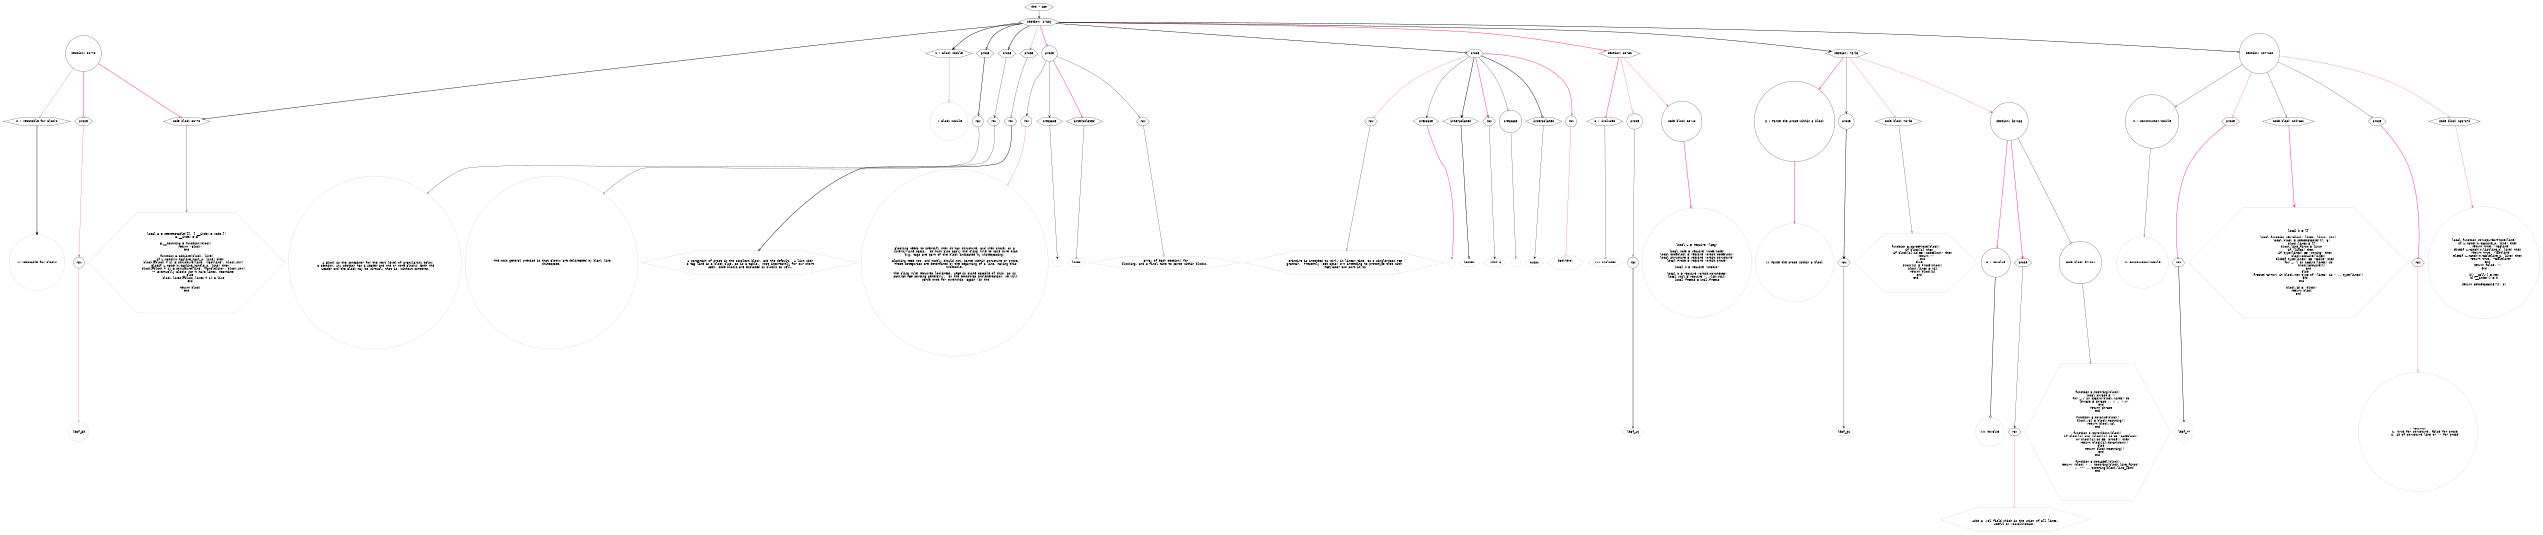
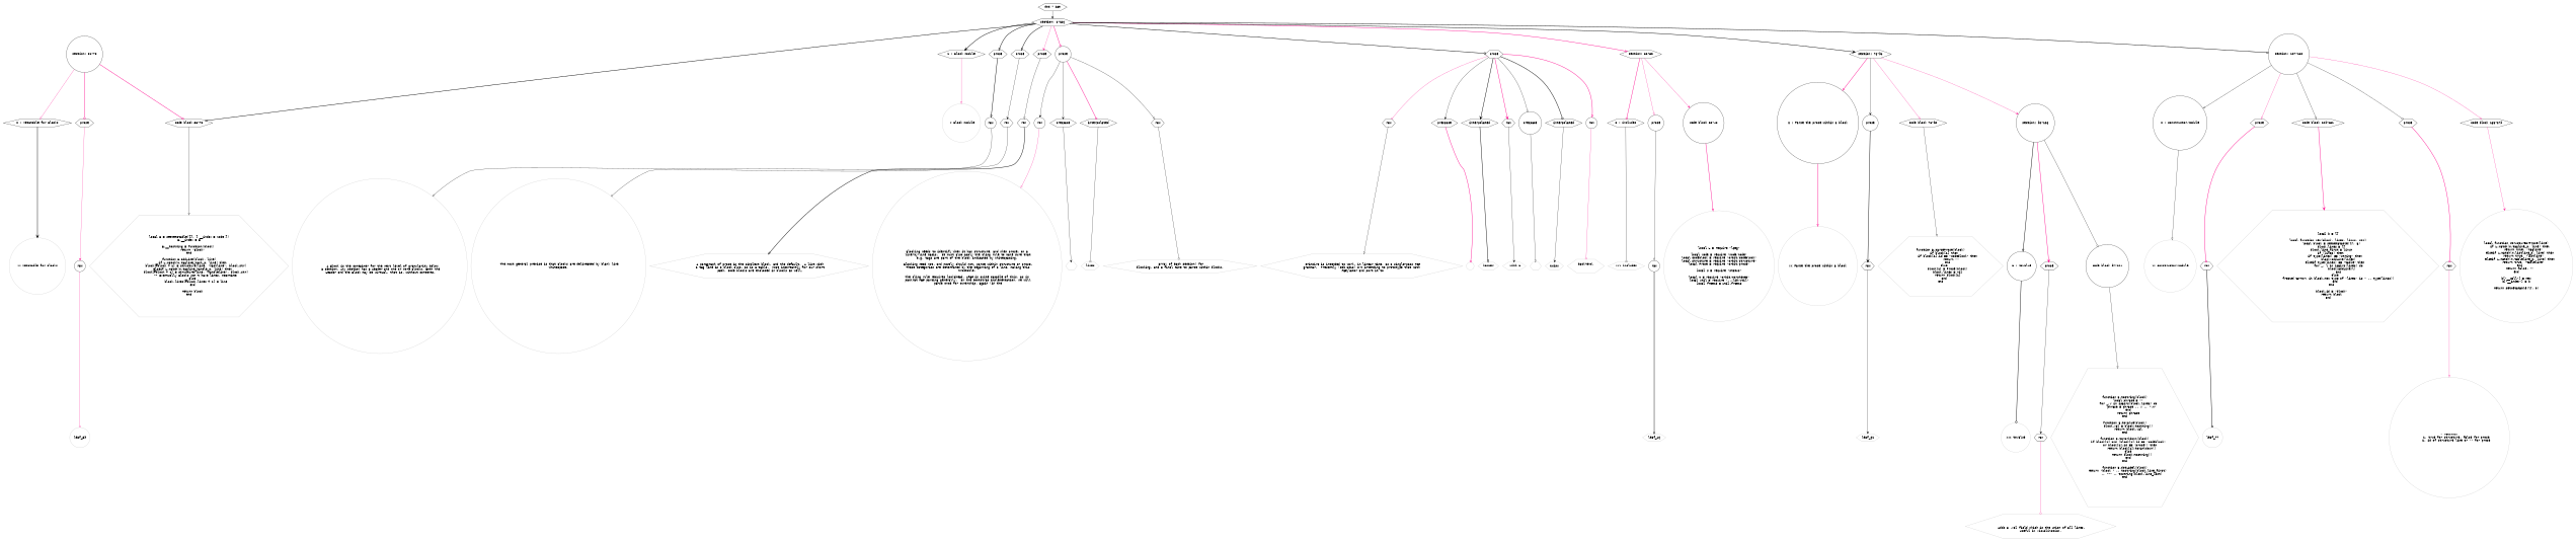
  digraph {
    fontname="DejaVu Sans Mono"
    node [fontname="DejaVu Sans Mono" shape=hexagon]
    edge [arrowhead=onormal color=black fontname="DejaVu Sans Mono" style=solid]
    n1 [label="section: 1-126"]
    n2 [label="1 : Block module"]
    n3 [label=prose]
    n4 [label=prose]
    n5 [label=prose]
    n6 [label=prose shape=circle]
    n7 [label=prose]
    n8 [label="section: 33-50"]
    n9 [label="section: 51-75" shape=circle]
    n10 [label="section: 76-91"]
    n11 [label="section: 127-180" shape=circle]
    n12 [label=raw shape=circle]
    n13 [label=raw]
    n14 [label=raw]
    n15 [label=raw shape=circle]
    n16 [label=prespace]
    n17 [label=interpolated]
    n18 [label=raw]
    n19 [label=raw]
    n20 [label=prespace]
    n21 [label=interpolated]
    n22 [label=raw]
    n23 [label=prespace shape=circle]
    n24 [label=interpolated]
    n25 [label=raw shape=circle]
    n26 [label="3 : includes"]
    n27 [label=prose shape=circle]
    n28 [label="code block 35-48" shape=circle]
    n29 [label=raw shape=circle]
    n30 [label="2 : Metatable for Blocks"]
    n31 [label=prose]
    n32 [label="code block 53-73"]
    n33 [label=raw shape=circle]
    n34 [label="2 : Parse the prose within a block" shape=circle]
    n35 [label=prose shape=circle]
    n36 [label="code block 78-90"]
    n37 [label="section: 92-126" shape=circle]
    n38 [label=raw]
    n39 [label="3 : toValue" shape=circle]
    n40 [label=prose]
    n41 [label="code block 97-124" shape=circle]
    n42 [label=raw]
    n43 [label="2 : Constructor/module" shape=circle]
    n44 [label=prose]
    n45 [label="code block 129-151"]
    n46 [label=prose]
    n47 [label="code block 163-179"]
    n48 [label=raw]
    n49 [label=raw]
    n50 [color=Gray label=" * Block module" shape=circle]
    n51 [color=Gray label="\n\n   A Block is the container for the next level of granularity below\n a Section. Any Section has a Header and one or more Blocks. Both the\n Header and the Block may be virtual, that is, without contents.\n" shape=circle]
    n52 [color=Gray label="\n The most general premise is that Blocks are delineated by blank line\n whitespace. \n\n" shape=circle]
    n53 [color=Gray label="\n A paragraph of prose is the simplest block, and the default.  A list with\n a tag line is a block also, as is a table.  Most importantly for our short\n path, code blocks are enclosed in blocks as well.\n"]
    n54 [color=Gray label="\n Blocking needs to identify when it has structure, and when prose, on a \n line-by-line basis.  It must also apply the cling rule to make sure that\n e.g. tags are part of the block indicated by whitespacing. \n \n Blocking need not, and mostly should not, parse within structure or prose.\n These categories are determined by the beginning of a line, making this\n tractable. \n \n The cling rule requires lookahead. LPEG is quite capable of this, as is \n packrat PEG parsing generally.  In the bootstrap implementation, we will\n parse once for ownership, again (in the" shape=circle]
    n55 [color=Gray label=" "]
    n56 [color=Gray label=lines]
    n57 [color=Gray label=" array of each Section) for\n blocking, and a final time to parse within blocks. \n"]
    n58 [color=Gray label="\n Grimoire is intended to work, in linear time, as a single-pass PEG\n grammar.  Presently (Feb 2018) I'm intending to prototype that with \n PEGylator and port it to"]
    n59 [color=Gray label=" " shape=circle]
    n60 [color=Gray label=hammer]
    n61 [color=Gray label=" with a"]
    n62 [color=Gray label=" "]
    n63 [color=Gray label=quipu]
    n64 [color=Gray label=" back-end. \n\n"]
    n65 [color=Gray label="*** includes"]
    n66 [color=Gray label="local L = require \"lpeg\"\n\nlocal Node = require \"node/node\"\nlocal Codeblock = require \"Orbit/codeblock\"\nlocal Structure = require \"Orbit/structure\"\nlocal Prose = require \"Orbit/prose\"\n\nlocal s = require \"status\"\n\nlocal m = require \"Orbit/morphemes\"\nlocal util = require \"../lib/util\"\nlocal freeze = util.freeze" shape=circle]
    leaf_46 [color=Gray]
    n68 [color=Gray label="** Metatable for Blocks" shape=circle]
    n69 [color=Gray label="local B = setmetatable({}, { __index = Node })\nB.__index = B\n\nB.__tostring = function(block) \n    return \"Block\"\nend\n\nfunction B.addLine(block, line)\n    if L.match(m.tagline_hash_p, line) then\n        block[#block + 1] = Structure(line, \"hashline\", block.str)\n    elseif L.match(m.tagline_handle_p, line) then\n        block[#block + 1] = Structure(line, \"handleline\", block.str)\n        -- Eventually Blocks won't have lines, meantime:\n    else\n        block.lines[#block.lines + 1] = line\n    end\n\n    return block\nend"]
    n70 [color=Gray label=leaf_59 shape=circle]
    n71 [color=Gray label="** Parse the prose within a block" shape=circle]
    n72 [color=Gray label="function B.parseProse(block)\n    if block[1] then\n        if block[1].id == \"codeblock\" then\n            return \"\"\n        end\n    else\n        block[1] = Prose(block)\n        block.lines = nil\n        return block[1]\n    end\nend"]
    leaf_61 [color=Gray]
    n74 [color=Gray label="*** toValue" shape=circle]
    n75 [color=Gray label="function B.toString(block)\n    local phrase = \"\"\n    for _,v in ipairs(block.lines) do\n        phrase = phrase .. v .. \"\\n\"\n    end\n    return phrase\nend\n\nfunction B.toValue(block)\n    block.val = block:toString()\n    return block.val\nend\n\nfunction B.toMarkdown(block)\n    if block[1] and (block[1].id == \"codeblock\"\n      or block[1].id == \"prose\") then\n        return block[1]:toMarkdown()\n    else\n        return block:toString()\n    end\nend\n\nfunction B.dotLabel(block)\n    return \"block \" .. tostring(block.line_first) \n        .. \"-\" .. tostring(block.line_last)\nend"]
    n76 [color=Gray label="\n\n Adds a .val field which is the union of all lines.\n Useful in visualization. \n"]
    n77 [color=Gray label="** Constructor/module" shape=circle]
    n78 [color=Gray label="local b = {}\n\nlocal function new(Block, lines, linum, str)\n    local block = setmetatable({}, B)\n    block.lines = {}\n    block.line_first = linum\n    if (lines) then \n        if type(lines) == \"string\" then\n            block:addLine(lines)\n        elseif type(lines) == \"table\" then\n            for _, l in ipairs(lines) do\n                block:addLine(l)\n            end\n        else\n            freeze(\"Error: in block.new type of `lines` is \" .. type(lines))\n        end\n    end\n\n    block.id = \"block\"\n    return block\nend"]
    n79 [color=Gray label="local function structureOrProse(line)\n    if L.match(m.tagline_p, line) then\n        return true, \"tagline\"\n    elseif L.match(m.listline_p, line) then\n        return true, \"listline\"\n    elseif L.match(m.tableline_p, line) then\n        return true, \"tableline\"\n    end\n    return false, \"\"\nend\n\nb[\"__call\"] = new\nb[\"__index\"] = b\n\nreturn setmetatable({}, b)" shape=circle]
    leaf_77 [color=Gray shape=circle]
    n81 [color=Gray label="\n - returns: \n        1. true for structure, false for prose\n        2. id of structure line or \"\" for prose\n\n" shape=circle]
    n82 [label="doc - 180"]
    subgraph sub_1 {
      rank=same
      n1
    }
    subgraph sub_2 {
      rank=same
      n2
      n3
      n4
      n5
      n6
      n7
      n8
      n9
      n10
      n11
    }
    subgraph sub_3 {
      rank=same
      n12
    }
    subgraph sub_4 {
      rank=same
      n13
    }
    subgraph sub_5 {
      rank=same
      n14
    }
    subgraph sub_6 {
      rank=same
      n15
      n16
      n17
      n18
    }
    subgraph sub_7 {
      rank=same
      n19
      n20
      n21
      n22
      n23
      n24
      n25
    }
    subgraph sub_8 {
      rank=same
      n26
      n27
      n28
    }
    subgraph sub_9 {
      rank=same
      n29
    }
    subgraph sub_10 {
      rank=same
      n30
      n31
      n32
    }
    subgraph sub_11 {
      rank=same
      n33
    }
    subgraph sub_12 {
      rank=same
      n34
      n35
      n36
      n37
    }
    subgraph sub_13 {
      rank=same
      n38
    }
    subgraph sub_14 {
      rank=same
      n39
      n40
      n41
    }
    subgraph sub_15 {
      rank=same
      n42
    }
    subgraph sub_16 {
      rank=same
      n43
      n44
      n45
      n46
      n47
    }
    subgraph sub_17 {
      rank=same
      n48
    }
    subgraph sub_18 {
      rank=same
      n49
    }
    n1 -> n2 [arrowhead=vee style=bold]
    n1 -> n3 [style=bold]
    n1 -> n4 [style=bold]
    n1 -> n5 [arrowhead=vee color=deeppink]
    n1 -> n6 [arrowhead=odot color=deeppink style=bold]
    n1 -> n7 [arrowhead=odot style=bold]
    n1 -> n8 [color=deeppink style=bold]
    n1 -> n10 [arrowhead=vee style=bold]
    n1 -> n11 [arrowhead=odot style=bold]
    n1 -> n32 [arrowhead=odot style=bold]
    n2 -> n50 [color=deeppink]
    n3 -> n12 [style=bold]
    n4 -> n13 [arrowhead=vee]
    n5 -> n14
    n6 -> n15 [arrowhead=vee]
    n6 -> n16 [arrowhead=vee]
    n6 -> n17 [arrowhead=odot color=deeppink style=bold]
    n6 -> n18
    n7 -> n19 [arrowhead=odot color=deeppink]
    n7 -> n20 [arrowhead=vee]
    n7 -> n21 [arrowhead=vee style=bold]
    n7 -> n22 [arrowhead=vee color=deeppink style=bold]
    n7 -> n23 [arrowhead=odot]
    n7 -> n24 [arrowhead=odot style=bold]
    n7 -> n25 [color=deeppink style=bold]
    n8 -> n26 [arrowhead=odot color=deeppink style=bold]
    n8 -> n27 [color=deeppink]
    n8 -> n28 [arrowhead=vee color=deeppink]
    n9 -> n30 [color=deeppink]
    n9 -> n31 [arrowhead=odot color=deeppink style=bold]
    n9 -> n32 [arrowhead=odot color=deeppink style=bold]
    n10 -> n34 [color=deeppink style=bold]
    n10 -> n35 [arrowhead=vee]
    n10 -> n36 [color=deeppink]
    n10 -> n37 [arrowhead=vee color=deeppink]
    n11 -> n43
    n11 -> n44 [color=deeppink]
    n11 -> n45
    n11 -> n46 [arrowhead=odot]
    n11 -> n47 [color=deeppink]
    n12 -> n51
    n13 -> n52 [arrowhead=odot]
    n14 -> n53 [style=bold]
    n15 -> n54 [color=deeppink]
    n16 -> n55 [arrowhead=vee]
    n17 -> n56 [arrowhead=odot]
    n18 -> n57 [arrowhead=odot]
    n19 -> n58
    n20 -> n59 [arrowhead=odot color=deeppink style=bold]
    n21 -> n60 [style=bold]
    n22 -> n61 [arrowhead=vee]
    n23 -> n62
    n24 -> n63 [arrowhead=vee]
    n25 -> n64 [arrowhead=odot color=deeppink]
    n26 -> n65 [arrowhead=odot]
    n27 -> n29
    n28 -> n66 [color=deeppink style=bold]
    n29 -> leaf_46 [arrowhead=odot style=bold]
    n30 -> n68 [arrowhead=vee style=bold]
    n31 -> n33 [arrowhead=vee color=deeppink]
    n32 -> n69
    n33 -> n70 [arrowhead=odot color=deeppink]
    n34 -> n71 [color=deeppink style=bold]
    n35 -> n38 [arrowhead=vee style=bold]
    n36 -> n72
-   n37 -> n39 [color=deeppink style=bold]
+   n37 -> n39 [style=bold]
    n37 -> n40 [arrowhead=vee color=deeppink style=bold]
    n37 -> n41 [arrowhead=odot]
    n38 -> leaf_61 [arrowhead=vee]
    n39 -> n74 [arrowhead=odot style=bold]
    n40 -> n42 [arrowhead=vee]
    n41 -> n75
    n42 -> n76 [arrowhead=odot color=deeppink]
    n43 -> n77
    n44 -> n48 [arrowhead=odot color=deeppink style=bold]
    n45 -> n78 [arrowhead=vee color=deeppink style=bold]
    n46 -> n49 [arrowhead=odot color=deeppink style=bold]
    n47 -> n79 [arrowhead=vee color=deeppink]
    n48 -> leaf_77 [arrowhead=odot style=bold]
    n49 -> n81 [color=deeppink]
    n82 -> n1 [arrowhead=vee]
  }
